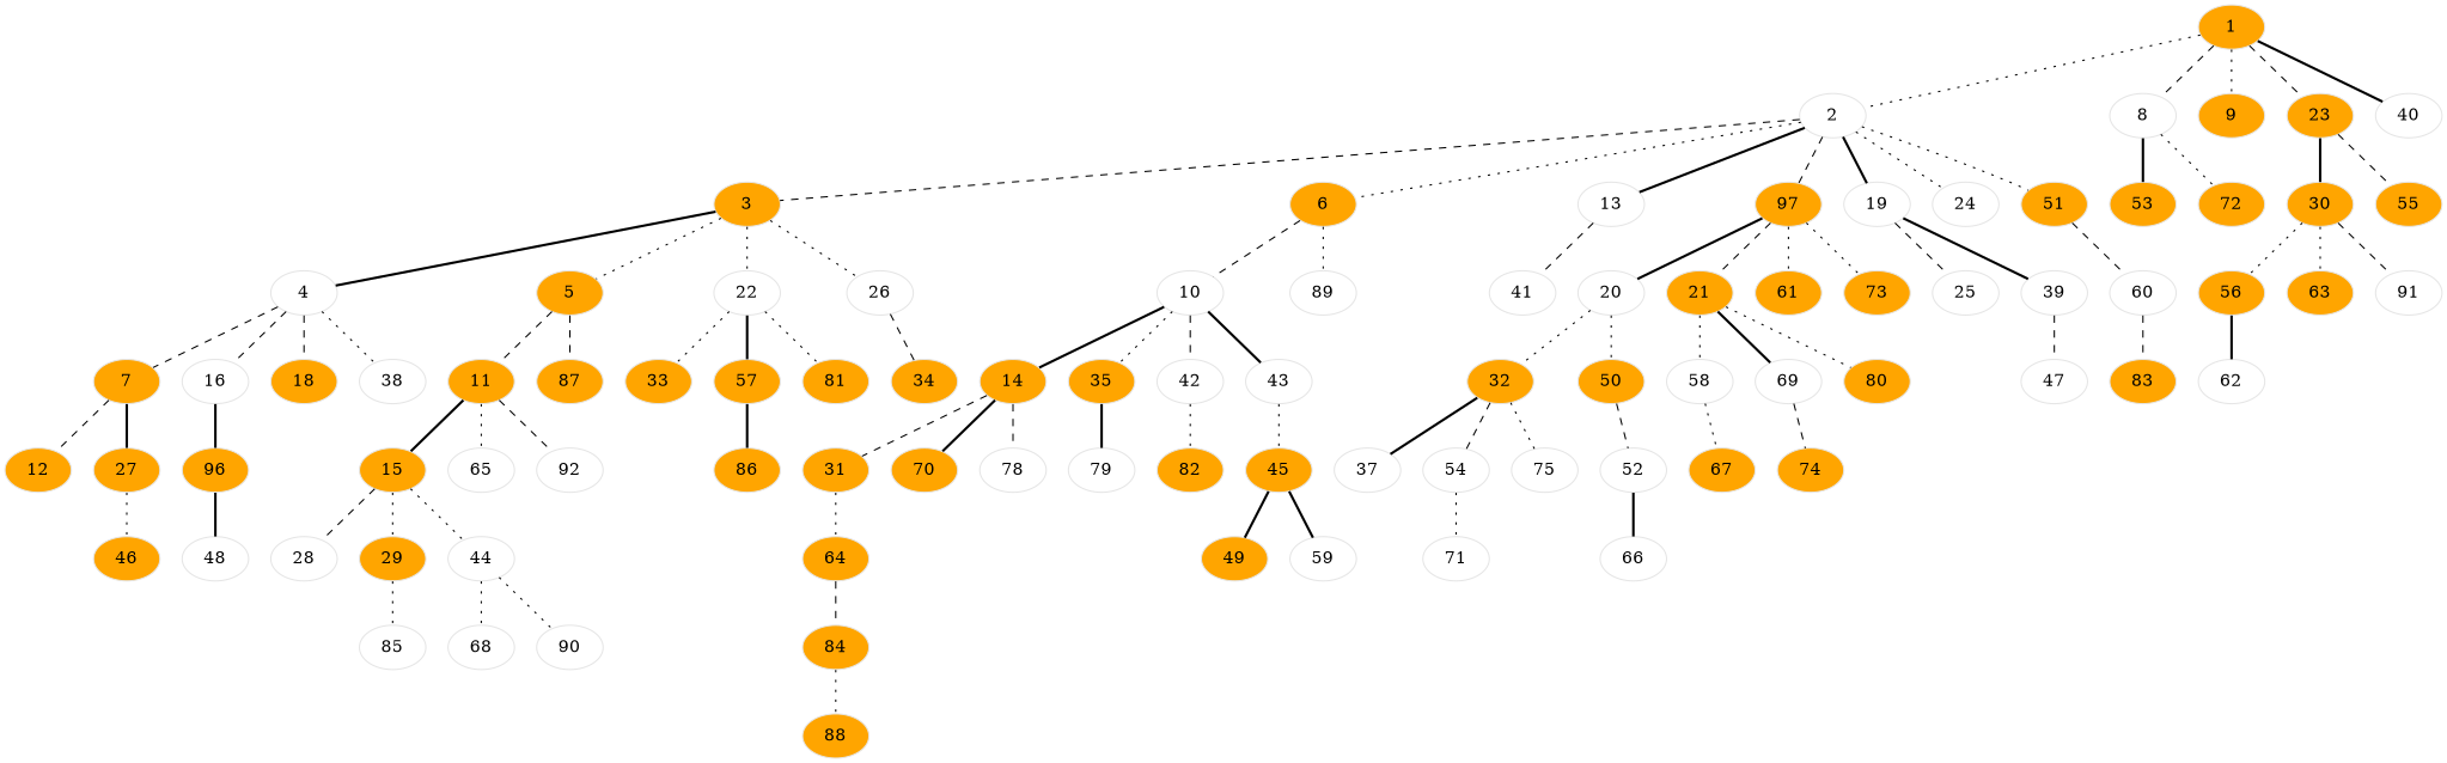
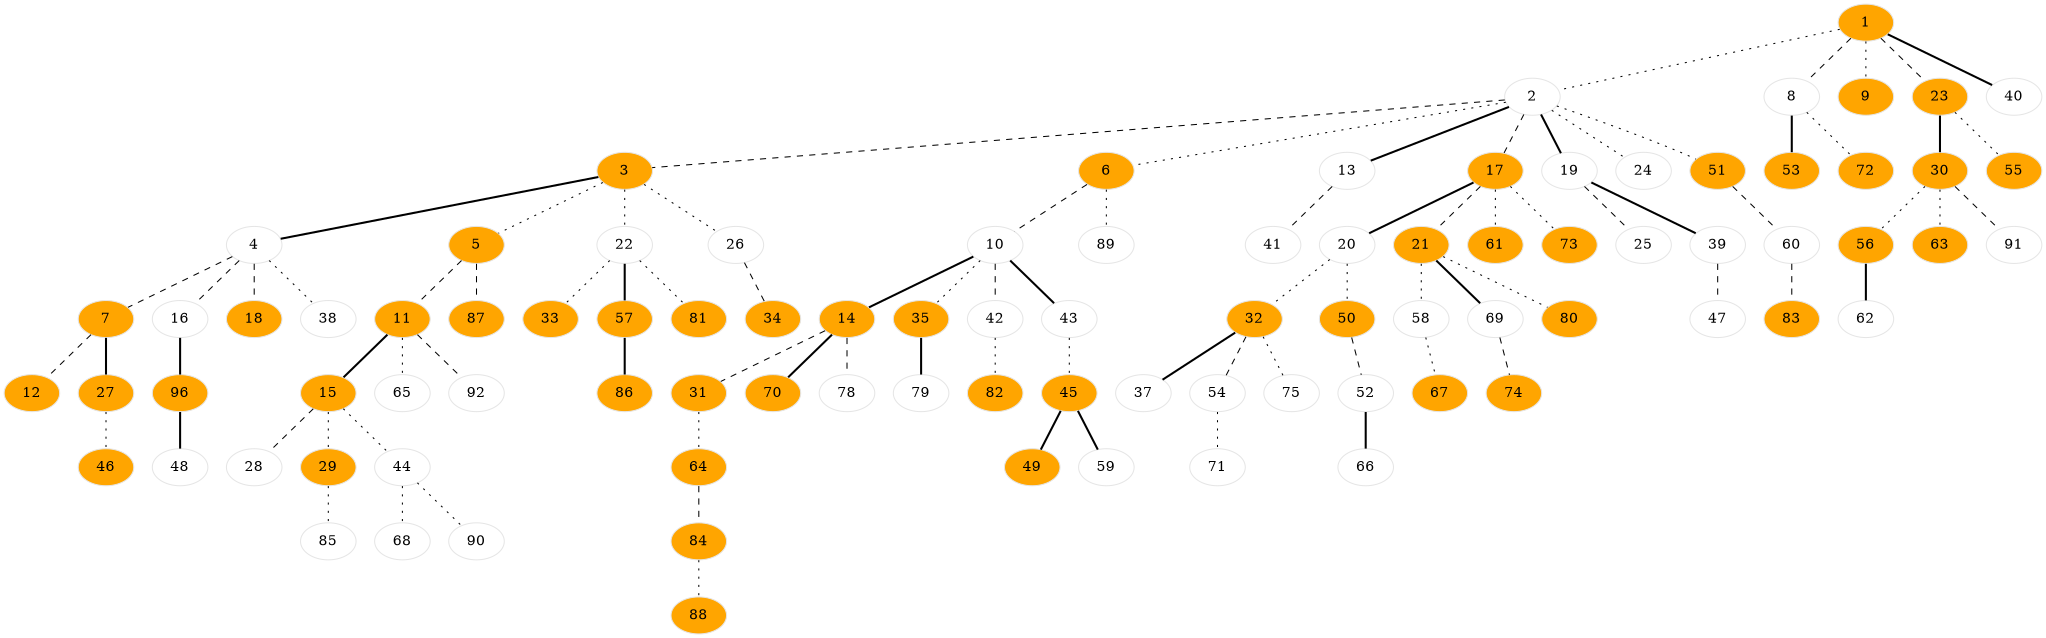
  graph {
    node [color=gray90 fillcolor=orange style=filled]
    edge [style=dotted]
    2 [fillcolor=white]
    1
    8 [fillcolor=white]
    9
    23
    40 [fillcolor=white]
    3
    6
    13 [fillcolor=white]
-   17 [label=97]
+   17
    19 [fillcolor=white]
    24 [fillcolor=white]
    51
    53
    72
    30
    55
    4 [fillcolor=white]
    5
    22 [fillcolor=white]
    26 [fillcolor=white]
    10 [fillcolor=white]
    89 [fillcolor=white]
    41 [fillcolor=white]
    20 [fillcolor=white]
    21
    61
    73
    25 [fillcolor=white]
    39 [fillcolor=white]
    60 [fillcolor=white]
    7
    16 [fillcolor=white]
    18
    38 [fillcolor=white]
    11
    87
    33
    57
    81
    34
    12
    27
    n44 [label=96]
    15
    65 [fillcolor=white]
    92 [fillcolor=white]
    14
    35
    42 [fillcolor=white]
    43 [fillcolor=white]
    46
    31
    70
    78 [fillcolor=white]
    79 [fillcolor=white]
    82
    45
    28 [fillcolor=white]
    29
    44 [fillcolor=white]
    64
    85 [fillcolor=white]
    68 [fillcolor=white]
    90 [fillcolor=white]
    48 [fillcolor=white]
    32
    50
    58 [fillcolor=white]
    69 [fillcolor=white]
    80
    47 [fillcolor=white]
    37 [fillcolor=white]
    54 [fillcolor=white]
    75 [fillcolor=white]
    52 [fillcolor=white]
    67
    74
    86
    56
    63
    91 [fillcolor=white]
    62 [fillcolor=white]
    84
    71 [fillcolor=white]
    49
    59 [fillcolor=white]
    66 [fillcolor=white]
    83
    88
    2 -- 3 [style=dashed]
    2 -- 6
    2 -- 13 [style=bold]
    2 -- 17 [style=dashed]
    2 -- 19 [style=bold]
    2 -- 24
    2 -- 51
    1 -- 2
    1 -- 8 [style=dashed]
    1 -- 9
    1 -- 23 [style=dashed]
    1 -- 40 [style=bold]
    8 -- 53 [style=bold]
    8 -- 72
    23 -- 30 [style=bold]
-   23 -- 55 [style=dashed]
+   23 -- 55
    3 -- 4 [style=bold]
    3 -- 5
    3 -- 22
    3 -- 26
    6 -- 10 [style=dashed]
    6 -- 89
    13 -- 41 [style=dashed]
    17 -- 20 [style=bold]
    17 -- 21 [style=dashed]
    17 -- 61
    17 -- 73
    19 -- 25 [style=dashed]
    19 -- 39 [style=bold]
    51 -- 60 [style=dashed]
    30 -- 56
    30 -- 63
    30 -- 91 [style=dashed]
    4 -- 7 [style=dashed]
    4 -- 16 [style=dashed]
    4 -- 18 [style=dashed]
    4 -- 38
    5 -- 11 [style=dashed]
    5 -- 87 [style=dashed]
    22 -- 33
    22 -- 57 [style=bold]
    22 -- 81
    26 -- 34 [style=dashed]
    10 -- 14 [style=bold]
    10 -- 35
    10 -- 42 [style=dashed]
    10 -- 43 [style=bold]
    20 -- 32
    20 -- 50
    21 -- 58
    21 -- 69 [style=bold]
    21 -- 80
    39 -- 47 [style=dashed]
    60 -- 83 [style=dashed]
    7 -- 12 [style=dashed]
    7 -- 27 [style=bold]
    16 -- n44 [style=bold]
    11 -- 15 [style=bold]
    11 -- 65
    11 -- 92 [style=dashed]
    57 -- 86 [style=bold]
    27 -- 46
    n44 -- 48 [style=bold]
    15 -- 28 [style=dashed]
    15 -- 29
    15 -- 44
    14 -- 31 [style=dashed]
    14 -- 70 [style=bold]
    14 -- 78 [style=dashed]
    35 -- 79 [style=bold]
    42 -- 82
    43 -- 45
    31 -- 64
    45 -- 49 [style=bold]
    45 -- 59 [style=bold]
    29 -- 85
    44 -- 68
    44 -- 90
    64 -- 84 [style=dashed]
    32 -- 37 [style=bold]
    32 -- 54 [style=dashed]
    32 -- 75
    50 -- 52 [style=dashed]
    58 -- 67
    69 -- 74 [style=dashed]
    54 -- 71
    52 -- 66 [style=bold]
    56 -- 62 [style=bold]
    84 -- 88
  }
